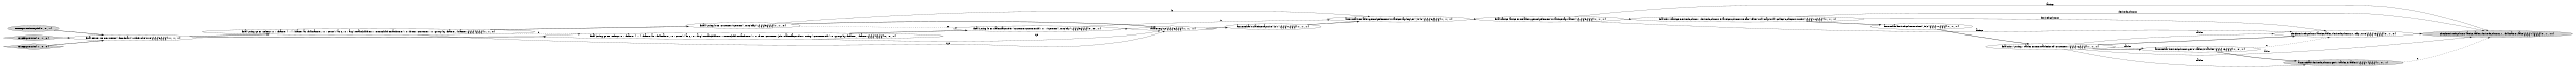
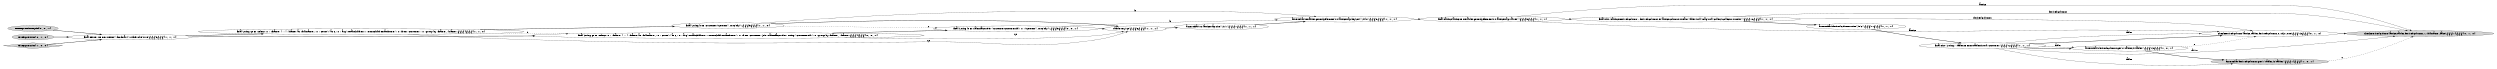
  digraph {
    rankdir=LR
    node [fillcolor=white shape=ellipse style=filled]
    edge [style=bold]
    n1 [label="final String q0 = \"select\" + \" \"fname\" || ' ' || \"lname\" as \"full_name\",\" + \" count(*) as c,\" + \" avg(\"total_children\" - \"num_children_at_home\")\" + \"from \"customer\"\" + \"group by \"fname\", \"lname\"\"@@@4@@@['1', '1', '0']"]
    n2 [label="final String l0 = \"customer:(COUNT(), AVG($f2)(\"@@@5@@@['1', '1', '0']"]
-   n3 [label="t.addQuery(q0)@@@6@@@['1', '1', '1']" shape=diamond]
+   n3 [label="t.addQuery(q0)@@@6@@@['1', '1', '1']"]
    n4 [label="final String q0 = \"select\" + \" \"fname\" || ' ' || \"lname\" as \"full_name\",\" + \" count(*) as c,\" + \" avg(\"total_children\" - \"num_children_at_home\")\" + \"from \"customer\" join \"sales_fact_1997\" using (\"customer_id\")\" + \"group by \"fname\", \"lname\"\"@@@4@@@['0', '0', '1']"]
    n5 [label="assertThat(Iterables.getOnlyElement(t.s.latticeMap.keySet()),is(l0))@@@8@@@['1', '1', '1']"]
    n6 [label="final String l0 = \"sales_fact_1997 (customer:customer_id)\" + \":(COUNT(), AVG($f2)(\"@@@5@@@['0', '0', '1']"]
    n7 [label="assertThat(t.s.latticeMap.size(),is(1))@@@7@@@['1', '1', '1']"]
    n8 [fillcolor=lightgray label="testExpressionInJoin['0', '0', '1']"]
    n9 [label="final Tester t = new Tester().foodmart().withEvolve(true)@@@3@@@['1', '1', '1']"]
    n10 [label="final Lattice lattice = Iterables.getOnlyElement(t.s.latticeMap.values())@@@9@@@['1', '1', '1']"]
    n11 [fillcolor=lightgray label="checkDerivedColumn(lattice,tables,derivedColumns,1,\"full_name\",false)@@@14@@@['0', '1', '0']"]
    n12 [label="final List<Lattice.DerivedColumn> derivedColumns = lattice.columns.stream().filter(null).map(null).collect(Collectors.toList())@@@10@@@['1', '1', '1']"]
    n13 [label="checkDerivedColumn(lattice,tables,derivedColumns,0,\"$f2\",true)@@@13@@@['0', '1', '0']"]
    n14 [label="assertThat(derivedColumns.size(),is(2))@@@11@@@['1', '1', '1']"]
-   n15 [fillcolor=lightgray label="testExpression['0', '1', '0']" shape=diamond]
+   n15 [fillcolor=lightgray label="testExpression['0', '1', '0']"]
    n16 [fillcolor=lightgray label="assertThat(derivedColumns.get(1).tables,is(tables))@@@14@@@['1', '0', '1']"]
    n17 [fillcolor=lightgray label="testExpression['1', '0', '0']" shape=diamond]
    n18 [label="final List<String> tables = ImmutableList.of(\"customer\")@@@12@@@['1', '1', '1']"]
    n19 [label="assertThat(derivedColumns.get(0).tables,is(tables))@@@13@@@['1', '0', '1']"]
    n1 -> n2
    n1 -> n3 [label=q0 style=solid]
    n1 -> n4 [label=0 style=dashed]
    n2 -> n3
    n2 -> n5 [label=l0 style=solid]
    n2 -> n6 [label=0 style=dashed]
    n3 -> n7
    n4 -> n3 [label=q0 style=solid]
    n4 -> n6
    n5 -> n10
    n6 -> n3
    n6 -> n5 [label=l0 style=solid]
    n7 -> n5
    n8 -> n9
    n9 -> n1
    n9 -> n4
    n10 -> n11 [label=lattice style=solid]
    n10 -> n12
    n10 -> n13 [label=lattice style=solid]
    n12 -> n11 [label=derivedColumns style=solid]
    n12 -> n13 [label=derivedColumns style=solid]
    n12 -> n14
    n13 -> n11
    n14 -> n18
    n15 -> n9
    n16 -> n11 [label=0 style=dashed]
    n17 -> n9
    n18 -> n11 [label=tables style=solid]
    n18 -> n13
    n18 -> n13 [label=tables style=solid]
    n18 -> n16 [label=tables style=solid]
    n18 -> n19
    n18 -> n19 [label=tables style=solid]
    n19 -> n13 [label=0 style=dashed]
    n19 -> n16
  }
